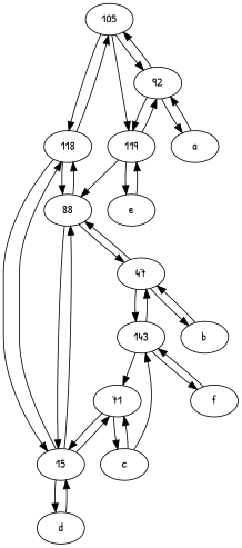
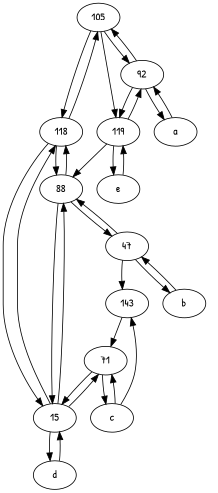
  digraph {
    fontname="Patrick Hand"
    node [fontname="Patrick Hand"]
    edge [fontname="Patrick Hand"]
    105
    118
    n3 [label=92]
    119
    n5 [label=15]
    88
    a
    e
    d
    71
    47
    c
    143
    b
-   f
    105 -> 118
    105 -> n3
    105 -> 119
    118 -> 105
    118 -> n5
    118 -> 88
    n3 -> 105
    n3 -> 119
    n3 -> a
    119 -> n3
    119 -> 88
    119 -> e
    n5 -> 118
    n5 -> 88
    n5 -> d
    n5 -> 71
    88 -> 118
    88 -> n5
    88 -> 47
    a -> n3
    e -> 119
    d -> n5
    71 -> n5
    71 -> c
    47 -> 88
    47 -> 143
    47 -> b
    c -> 71
    c -> 143
    143 -> 71
-   143 -> 47
-   143 -> f
    b -> 47
-   f -> 143
  }
